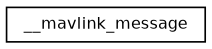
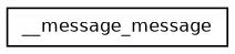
  digraph {
    rankdir=LR
-   n1 [color=black fillcolor=white fontname=Helvetica fontsize=10 height=0.2 label=__mavlink_message shape=record style=filled width=0.4]
+   n1 [color=black fillcolor=white fontname=Helvetica fontsize=10 height=0.2 label=__message_message shape=record style=filled width=0.4]
  }
